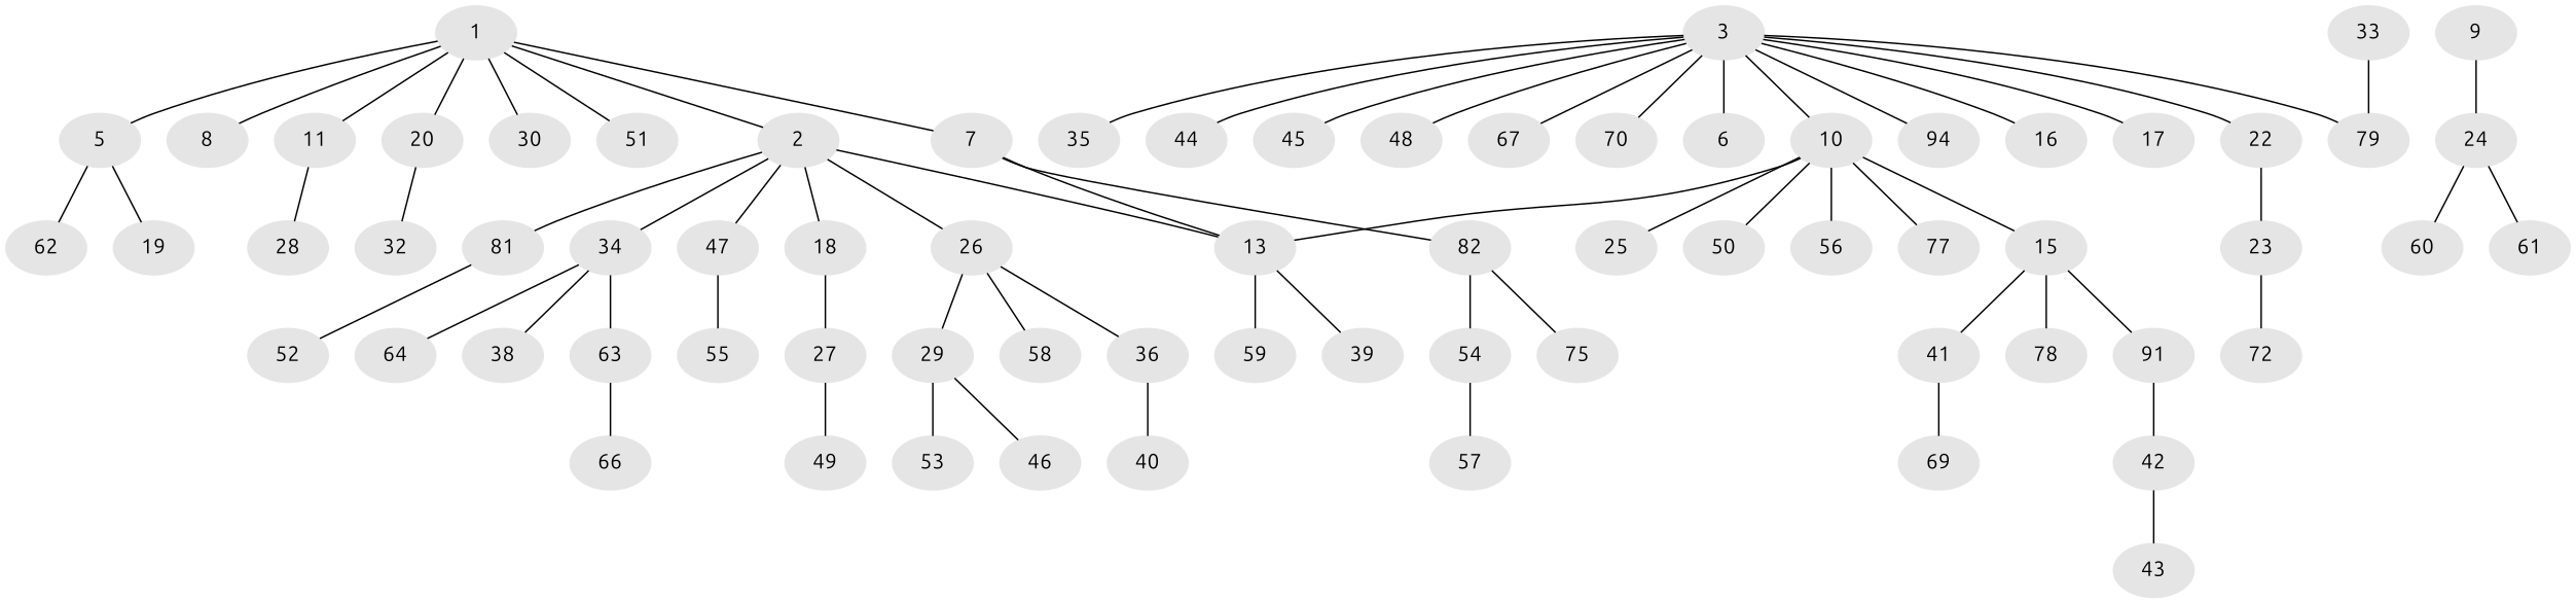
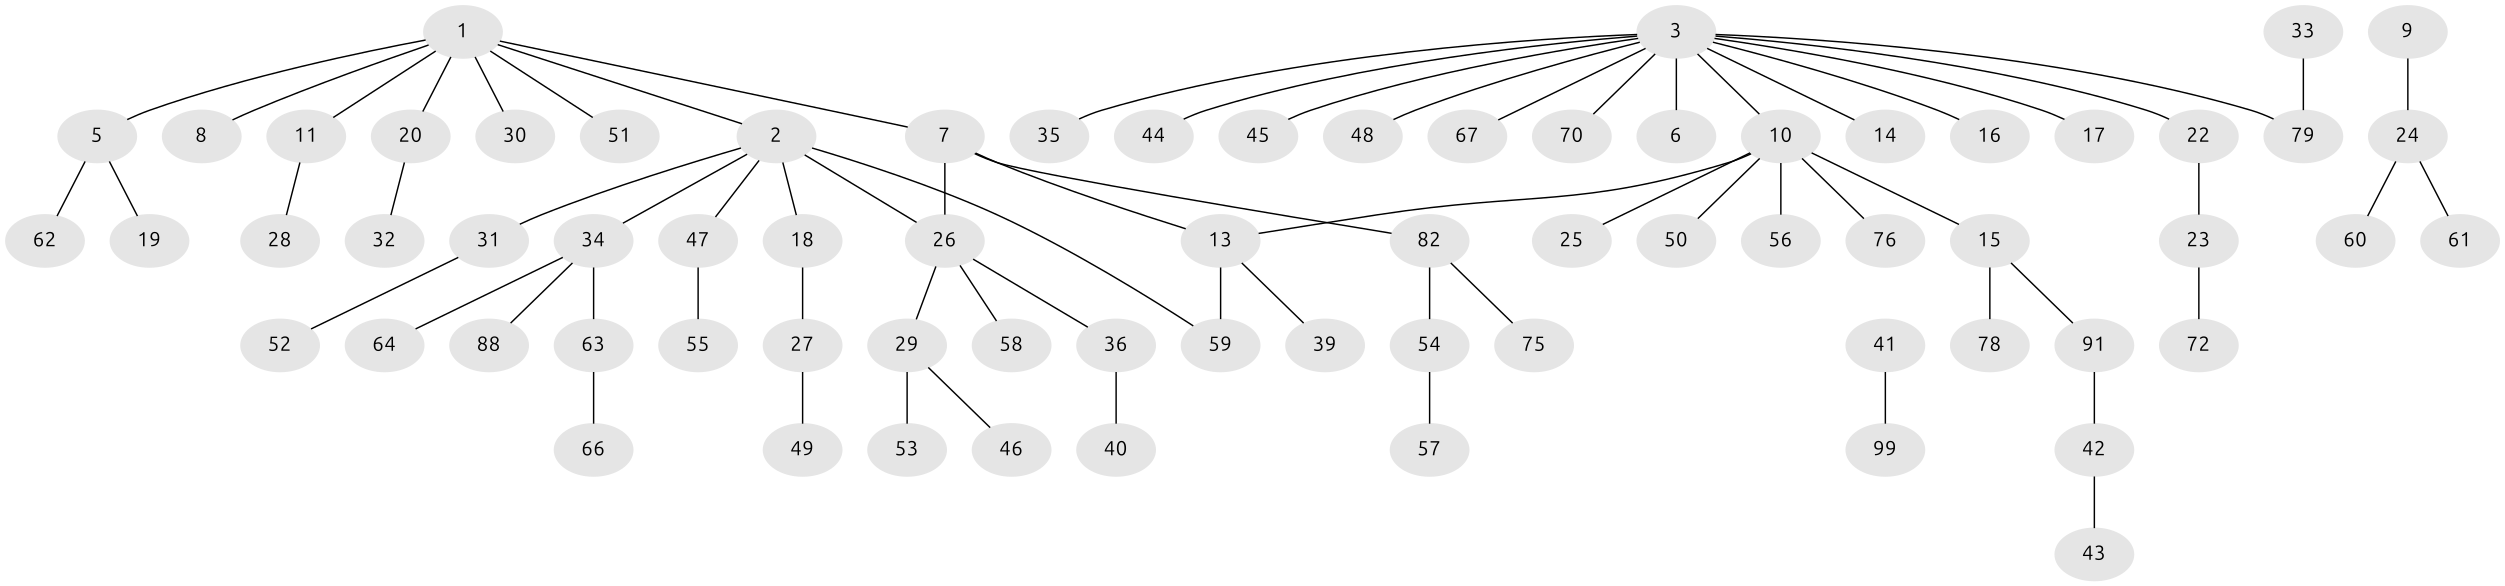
  graph {
    fontname=Ubuntu
    node [color=gray90 fontname=Ubuntu style=filled]
    edge [fontname=Ubuntu]
    1
    2
    5
    7
    8
    11
    20
    30
    51
    18
    26
-   31 [label=81]
+   31
    34
    47
    59
    19
    62
    n18 [label=82]
    13
    28
    32
    3
    6
    10
-   14 [label=94]
+   14
    16
    17
    22
    35
    44
    45
    48
    67
    70
    n35 [label=79]
    27
    36
    29
    58
    52
-   38
+   38 [label=88]
    63
    64
    40
    55
    9
    24
    15
    25
    50
    56
-   76 [label=77]
+   76
    23
    54
    75
    39
    60
    61
    n59 [label=91]
    41
    n61 [label=78]
    57
    42
    33
-   69
+   69 [label=99]
    49
    43
    72
    46
    53
    66
    1 -- 2
    1 -- 5
    1 -- 7
    1 -- 8
    1 -- 11
    1 -- 20
    1 -- 30
    1 -- 51
    2 -- 18
    2 -- 26
    2 -- 31
    2 -- 34
    2 -- 47
-   2 -- 13
+   2 -- 59
    5 -- 19
    5 -- 62
+   7 -- 26
    7 -- n18
    7 -- 13
    11 -- 28
    20 -- 32
    18 -- 27
    26 -- 36
    26 -- 29
    26 -- 58
    31 -- 52
    34 -- 38
    34 -- 63
    34 -- 64
    47 -- 55
    n18 -- 54
    n18 -- 75
    13 -- 59
    13 -- 39
    3 -- 6
    3 -- 10
    3 -- 14
    3 -- 16
    3 -- 17
    3 -- 22
    3 -- 35
    3 -- 44
    3 -- 45
    3 -- 48
    3 -- 67
    3 -- 70
    3 -- n35
    10 -- 13
    10 -- 15
    10 -- 25
    10 -- 50
    10 -- 56
    10 -- 76
    22 -- 23
    27 -- 49
    36 -- 40
    29 -- 46
    29 -- 53
    63 -- 66
    9 -- 24
    24 -- 60
    24 -- 61
    15 -- n59
-   15 -- 41
    15 -- n61
    23 -- 72
    54 -- 57
    n59 -- 42
    41 -- 69
    42 -- 43
    33 -- n35
  }
